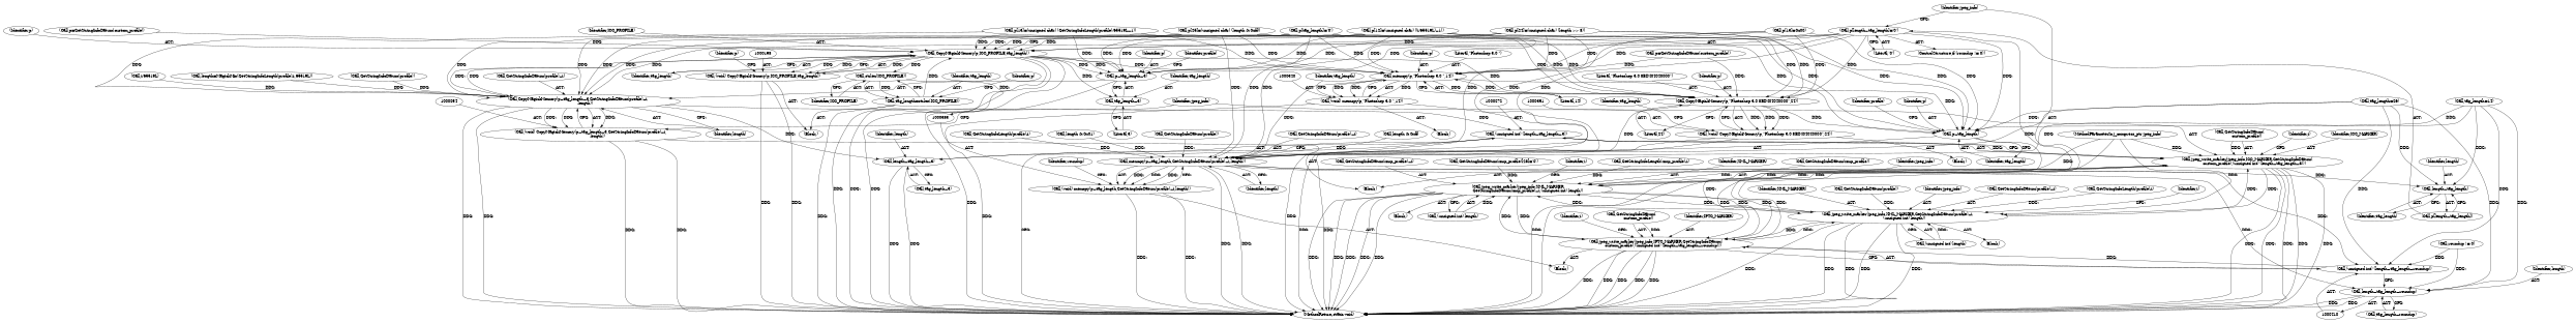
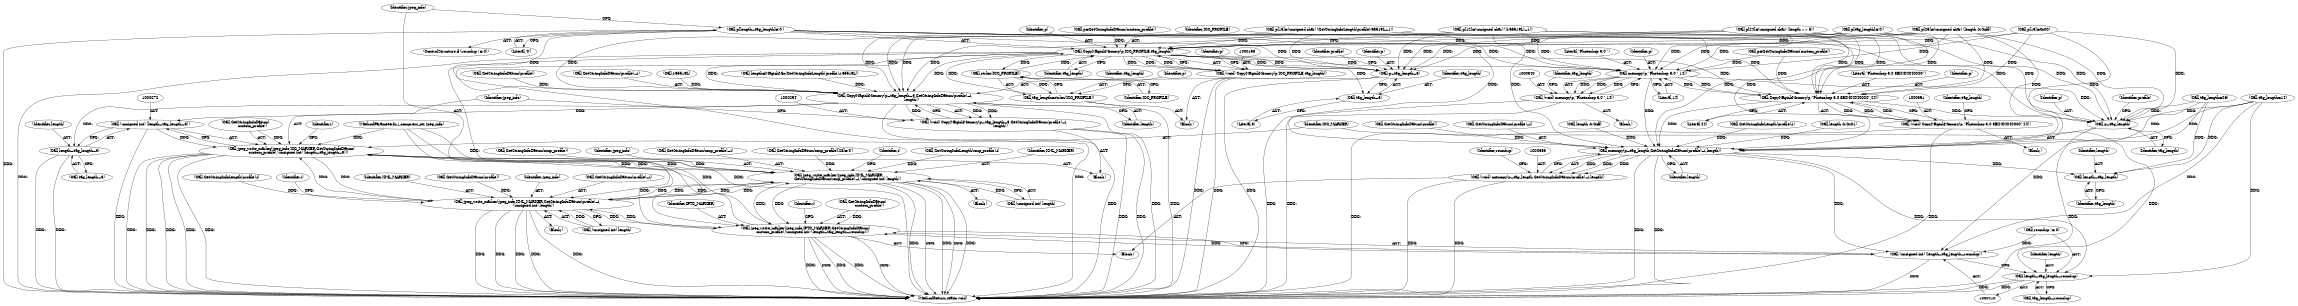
  digraph {
    n1 [label="(Call,p[length+tag_length]='\0')"]
    n2 [label="(Call,CopyMagickMemory(p,ICC_PROFILE,tag_length))"]
    n3 [label="(Call,CopyMagickMemory(p+tag_length+3,GetStringInfoDatum(profile)+i,\n            length))"]
    n4 [label="(Call,p+tag_length+3)"]
    n5 [label="(Call,memcpy(p,\"Photoshop 3.0 \",14))"]
    n6 [label="(Call,CopyMagickMemory(p,\"Photoshop 3.0 8BIM\04\04\0\0\0\0\",24))"]
    n7 [label="(Call,memcpy(p+tag_length,GetStringInfoDatum(profile)+i,length))"]
    n8 [label="(Call,p+tag_length)"]
    n9 [label="(MethodReturn,static void)"]
    n10 [label="(Literal,'\0')"]
    n11 [label="(ControlStructure,if (roundup != 0))"]
    n12 [label="(Call,strlen(ICC_PROFILE))"]
    n13 [label="(Call,(void) CopyMagickMemory(p,ICC_PROFILE,tag_length))"]
    n14 [label="(Call,tag_length+3)"]
    n15 [label="(Identifier,tag_length)"]
    n16 [label="(Call,(void) CopyMagickMemory(p+tag_length+3,GetStringInfoDatum(profile)+i,\n            length))"]
    n17 [label="(Call,(unsigned int) (length+tag_length+3))"]
    n18 [label="(Call,length+tag_length+3)"]
    n19 [label="(Identifier,length)"]
    n20 [label="(Call,(void) memcpy(p,\"Photoshop 3.0 \",14))"]
    n21 [label="(Literal,14)"]
    n22 [label="(Call,(void) CopyMagickMemory(p,\"Photoshop 3.0 8BIM\04\04\0\0\0\0\",24))"]
    n23 [label="(Literal,24)"]
    n24 [label="(Call,(unsigned int) (length+tag_length+roundup))"]
    n25 [label="(Call,(void) memcpy(p+tag_length,GetStringInfoDatum(profile)+i,length))"]
    n26 [label="(Call,length+tag_length)"]
    n27 [label="(Call,length+tag_length+roundup)"]
    n28 [label="(Identifier,length)"]
    n29 [label="(Identifier,tag_length)"]
    n30 [label="(Call,tag_length=strlen(ICC_PROFILE))"]
    n31 [label="(Identifier,ICC_PROFILE)"]
    n32 [label="(Block,)"]
    n33 [label="(Literal,3)"]
    n34 [label="(Block,)"]
    n35 [label="(Call,jpeg_write_marker(jpeg_info,ICC_MARKER,GetStringInfoDatum(\n            custom_profile),(unsigned int) (length+tag_length+3)))"]
    n36 [label="(Call,tag_length+3)"]
    n37 [label="(Call,jpeg_write_marker(jpeg_info,XML_MARKER,GetStringInfoDatum(profile)+i,\n           (unsigned int) length))"]
    n38 [label="(Call,jpeg_write_marker(jpeg_info,IPTC_MARKER,GetStringInfoDatum(\n            custom_profile),(unsigned int) (length+tag_length+roundup)))"]
    n39 [label="(Call,jpeg_write_marker(jpeg_info,XML_MARKER,\n                GetStringInfoDatum(xmp_profile)+i,(unsigned int) length))"]
    n40 [label="(Call,(unsigned int) length)"]
    n41 [label="(Block,)"]
    n42 [label="(Block,)"]
    n43 [label="(Block,)"]
    n44 [label="(Call,(unsigned int) length)"]
    n45 [label="(Block,)"]
    n46 [label="(Block,)"]
-   n47 [label="(Call,p[length+tag_length])"]
    n48 [label="(Identifier,tag_length)"]
    n49 [label="(Call,tag_length+roundup)"]
    1000410
    n51 [label="(Call,p[13]=(unsigned char) (GetStringInfoLength(profile)/65519L+1))"]
    n52 [label="(Call,GetStringInfoDatum(\n            custom_profile))"]
    n53 [label="(Identifier,p)"]
    n54 [label="(Call,length=MagickMin(GetStringInfoLength(profile)-i,65519L))"]
    n55 [label="(Call,GetStringInfoDatum(profile))"]
    n56 [label="(Identifier,tag_length)"]
    n57 [label="(Call,tag_length=26)"]
    n58 [label="(Identifier,p)"]
    n59 [label="(Call,GetStringInfoLength(profile)-i)"]
    n60 [label="(Literal,\"Photoshop 3.0 \")"]
    n61 [label="(Call,p[13]=0x00)"]
    n62 [label="(Identifier,i)"]
    n63 [label="(Call,roundup != 0)"]
    n64 [label="(Call,p[12]=(unsigned char) ((i/65519L)+1))"]
    n65 [label="(Identifier,i)"]
    n66 [label="(Identifier,XML_MARKER)"]
    n67 [label="(Identifier,XML_MARKER)"]
    n68 [label="(Call,length & 0x01)"]
    n69 [label="(Identifier,p)"]
    n70 [label="(Call,GetStringInfoDatum(\n            custom_profile))"]
    n71 [label="(Call,p[tag_length]='\0')"]
    n72 [label="(Call,GetStringInfoDatum(xmp_profile))"]
    n73 [label="(Identifier,tag_length)"]
    n74 [label="(Call,GetStringInfoDatum(profile)+i)"]
    n75 [label="(Identifier,IPTC_MARKER)"]
    n76 [label="(Identifier,jpeg_info)"]
    n77 [label="(Call,GetStringInfoDatum(xmp_profile)+i)"]
    n78 [label="(Call,GetStringInfoDatum(profile))"]
    n79 [label="(Identifier,jpeg_info)"]
    n80 [label="(Identifier,ICC_MARKER)"]
    n81 [label="(Call,GetStringInfoDatum(profile))"]
    n82 [label="(Call,tag_length=14)"]
    n83 [label="(Call,p=GetStringInfoDatum(custom_profile))"]
    n84 [label="(Identifier,roundup)"]
    n85 [label="(Call,GetStringInfoDatum(profile)+i)"]
    n86 [label="(Call,GetStringInfoDatum(xmp_profile)[28]='\0')"]
    n87 [label="(MethodParameterIn,j_compress_ptr jpeg_info)"]
    n88 [label="(Call,p=GetStringInfoDatum(custom_profile))"]
    n89 [label="(Identifier,jpeg_info)"]
    n90 [label="(Call,p[25]=(unsigned char) (length & 0xff))"]
    n91 [label="(Identifier,length)"]
    n92 [label="(Identifier,ICC_PROFILE)"]
    n93 [label="(Identifier,profile)"]
    n94 [label="(Identifier,tag_length)"]
    n95 [label="(Identifier,length)"]
    n96 [label="(Identifier,tag_length)"]
    n97 [label="(Call,i/65519L)"]
    n98 [label="(Identifier,profile)"]
    n99 [label="(Call,GetStringInfoDatum(profile)+i)"]
    n100 [label="(Identifier,p)"]
    n101 [label="(Identifier,length)"]
    n102 [label="(Call,GetStringInfoLength(profile)-i)"]
    n103 [label="(Identifier,i)"]
    n104 [label="(Identifier,p)"]
    n105 [label="(Identifier,i)"]
    n106 [label="(Literal,\"Photoshop 3.0 8BIM\04\04\0\0\0\0\")"]
    n107 [label="(Identifier,p)"]
    n108 [label="(Call,length & 0xff)"]
    n109 [label="(Call,GetStringInfoLength(xmp_profile)-i)"]
    n110 [label="(Call,p[24]=(unsigned char) (length >> 8))"]
    n111 [label="(Identifier,p)"]
    n112 [label="(Identifier,jpeg_info)"]
    1000198
    1000254
    1000272
    1000340
    1000351
    1000383
    n1 -> n2 [label="AST: "]
    n1 -> n3 [label="DDG: "]
    n1 -> n4 [label="DDG: "]
    n1 -> n5 [label="DDG: "]
    n1 -> n6 [label="DDG: "]
    n1 -> n7 [label="DDG: "]
    n1 -> n8 [label="DDG: "]
    n1 -> n9 [label="DDG: "]
    n1 -> n10 [label="CFG: "]
    n1 -> n11 [label="AST: "]
    n2 -> n3 [label="DDG: "]
    n2 -> n3 [label="DDG: "]
    n2 -> n4 [label="DDG: "]
    n2 -> n4 [label="DDG: "]
    n2 -> n5 [label="DDG: "]
    n2 -> n6 [label="DDG: "]
    n2 -> n9 [label="DDG: "]
    n2 -> n9 [label="DDG: "]
    n2 -> n9 [label="DDG: "]
    n2 -> n12 [label="DDG: "]
    n2 -> n13 [label="AST: "]
    n2 -> n13 [label="DDG: "]
    n2 -> n13 [label="DDG: "]
    n2 -> n13 [label="DDG: "]
    n2 -> n14 [label="DDG: "]
    n2 -> n15 [label="CFG: "]
    n3 -> n9 [label="DDG: "]
    n3 -> n9 [label="DDG: "]
    n3 -> n16 [label="AST: "]
    n3 -> n16 [label="DDG: "]
    n3 -> n16 [label="DDG: "]
    n3 -> n16 [label="DDG: "]
    n3 -> n17 [label="DDG: "]
    n3 -> n18 [label="DDG: "]
    n3 -> n19 [label="CFG: "]
    n4 -> n3 [label="AST: "]
    n4 -> n9 [label="DDG: "]
    n4 -> n14 [label="CFG: "]
    n5 -> n6 [label="DDG: "]
    n5 -> n7 [label="DDG: "]
    n5 -> n8 [label="DDG: "]
    n5 -> n20 [label="AST: "]
    n5 -> n20 [label="DDG: "]
    n5 -> n20 [label="DDG: "]
    n5 -> n20 [label="DDG: "]
    n5 -> n21 [label="CFG: "]
    n6 -> n5 [label="DDG: "]
    n6 -> n7 [label="DDG: "]
    n6 -> n8 [label="DDG: "]
    n6 -> n22 [label="AST: "]
    n6 -> n22 [label="DDG: "]
    n6 -> n22 [label="DDG: "]
    n6 -> n22 [label="DDG: "]
    n6 -> n23 [label="CFG: "]
    n7 -> n9 [label="DDG: "]
    n7 -> n9 [label="DDG: "]
    n7 -> n24 [label="DDG: "]
    n7 -> n25 [label="AST: "]
    n7 -> n25 [label="DDG: "]
    n7 -> n25 [label="DDG: "]
    n7 -> n25 [label="DDG: "]
    n7 -> n26 [label="DDG: "]
    n7 -> n27 [label="DDG: "]
    n7 -> n28 [label="CFG: "]
    n8 -> n7 [label="AST: "]
    n8 -> n9 [label="DDG: "]
    n8 -> n29 [label="CFG: "]
    n10 -> n1 [label="AST: "]
-   n12 -> 1000383 [label="DDG: "]
+   n12 -> n2 [label="DDG: "]
    n12 -> n30 [label="AST: "]
    n12 -> n30 [label="DDG: "]
    n12 -> n31 [label="CFG: "]
    n13 -> n2 [label="CFG: "]
    n13 -> n9 [label="DDG: "]
    n13 -> n9 [label="DDG: "]
    n13 -> n32 [label="AST: "]
    n14 -> n4 [label="AST: "]
    n14 -> n33 [label="CFG: "]
    n15 -> n2 [label="AST: "]
    n16 -> n3 [label="CFG: "]
    n16 -> n9 [label="DDG: "]
    n16 -> n9 [label="DDG: "]
    n16 -> n34 [label="AST: "]
-   n17 -> n9 [label="CFG: "]
+   n17 -> n9 [label="DDG: "]
    n17 -> n18 [label="CFG: "]
    n17 -> n35 [label="AST: "]
    n17 -> n35 [label="DDG: "]
    n18 -> n9 [label="DDG: "]
    n18 -> n9 [label="DDG: "]
    n18 -> n17 [label="AST: "]
    n18 -> n36 [label="CFG: "]
    n19 -> n3 [label="AST: "]
    n20 -> n5 [label="CFG: "]
    n20 -> n9 [label="DDG: "]
    n20 -> n9 [label="DDG: "]
    n20 -> n45 [label="AST: "]
    n21 -> n5 [label="AST: "]
    n22 -> n6 [label="CFG: "]
    n22 -> n9 [label="DDG: "]
    n22 -> n9 [label="DDG: "]
    n22 -> n46 [label="AST: "]
    n23 -> n6 [label="AST: "]
+   n24 -> n9 [label="DDG: "]
    n24 -> n27 [label="CFG: "]
    n24 -> n38 [label="AST: "]
    n24 -> n38 [label="DDG: "]
    n25 -> n7 [label="CFG: "]
    n25 -> n9 [label="DDG: "]
    n25 -> n9 [label="DDG: "]
    n25 -> n42 [label="AST: "]
-   n26 -> n47 [label="AST: "]
    n26 -> n48 [label="CFG: "]
    n27 -> n9 [label="DDG: "]
    n27 -> n9 [label="DDG: "]
    n27 -> n49 [label="CFG: "]
    n27 -> 1000410 [label="AST: "]
    n28 -> n7 [label="AST: "]
    n29 -> n8 [label="AST: "]
    n30 -> n2 [label="DDG: "]
    n30 -> n9 [label="DDG: "]
    n30 -> n12 [label="CFG: "]
    n30 -> n32 [label="AST: "]
    n31 -> n12 [label="AST: "]
    n33 -> n14 [label="AST: "]
    n35 -> n9 [label="DDG: "]
    n35 -> n9 [label="DDG: "]
    n35 -> n9 [label="DDG: "]
    n35 -> n9 [label="DDG: "]
    n35 -> n9 [label="DDG: "]
    n35 -> n17 [label="CFG: "]
    n35 -> n34 [label="AST: "]
    n35 -> n37 [label="DDG: "]
    n35 -> n38 [label="DDG: "]
    n35 -> n39 [label="DDG: "]
    n36 -> n18 [label="AST: "]
    n37 -> n9 [label="DDG: "]
    n37 -> n9 [label="DDG: "]
    n37 -> n9 [label="DDG: "]
    n37 -> n9 [label="DDG: "]
    n37 -> n9 [label="DDG: "]
    n37 -> n35 [label="DDG: "]
    n37 -> n38 [label="DDG: "]
    n37 -> n39 [label="DDG: "]
    n37 -> n39 [label="DDG: "]
    n37 -> n40 [label="CFG: "]
    n37 -> n41 [label="AST: "]
    n38 -> n9 [label="DDG: "]
    n38 -> n9 [label="DDG: "]
    n38 -> n9 [label="DDG: "]
    n38 -> n9 [label="DDG: "]
    n38 -> n9 [label="DDG: "]
    n38 -> n24 [label="CFG: "]
    n38 -> n35 [label="DDG: "]
    n38 -> n37 [label="DDG: "]
    n38 -> n39 [label="DDG: "]
    n38 -> n42 [label="AST: "]
    n39 -> n9 [label="DDG: "]
    n39 -> n9 [label="DDG: "]
    n39 -> n9 [label="DDG: "]
    n39 -> n9 [label="DDG: "]
    n39 -> n9 [label="DDG: "]
    n39 -> n35 [label="DDG: "]
    n39 -> n37 [label="DDG: "]
    n39 -> n37 [label="DDG: "]
    n39 -> n38 [label="DDG: "]
    n39 -> n43 [label="AST: "]
    n39 -> n44 [label="CFG: "]
    n40 -> n37 [label="AST: "]
    n40 -> n37 [label="DDG: "]
    n44 -> n39 [label="AST: "]
    n44 -> n39 [label="DDG: "]
-   n47 -> n1 [label="AST: "]
-   n47 -> n26 [label="CFG: "]
    n48 -> n26 [label="AST: "]
    n49 -> n27 [label="AST: "]
    1000410 -> n24 [label="AST: "]
    n51 -> n2 [label="DDG: "]
    n51 -> n3 [label="DDG: "]
    n51 -> n4 [label="DDG: "]
    n51 -> n5 [label="DDG: "]
    n51 -> n6 [label="DDG: "]
    n52 -> n35 [label="AST: "]
    n52 -> n35 [label="DDG: "]
    n53 -> n2 [label="AST: "]
    n54 -> n3 [label="DDG: "]
    n55 -> n3 [label="DDG: "]
    n56 -> n14 [label="AST: "]
    n57 -> n7 [label="DDG: "]
    n57 -> n8 [label="DDG: "]
    n57 -> n24 [label="DDG: "]
    n57 -> n26 [label="DDG: "]
-   n57 -> n27 [label="DDG: "]
+   n80 -> n27 [label="DDG: "]
    n58 -> n4 [label="AST: "]
    n59 -> n7 [label="DDG: "]
    n60 -> n5 [label="AST: "]
    n61 -> n2 [label="DDG: "]
    n61 -> n5 [label="DDG: "]
    n61 -> n6 [label="DDG: "]
    n61 -> n7 [label="DDG: "]
    n61 -> n8 [label="DDG: "]
    n62 -> n35 [label="CFG: "]
    n63 -> n24 [label="DDG: "]
-   n63 -> n27 [label="DDG: "]
+   n63 -> n27 [label="AST: "]
    n64 -> n2 [label="CFG: "]
    n64 -> n3 [label="DDG: "]
    n64 -> n4 [label="DDG: "]
    n64 -> n5 [label="DDG: "]
    n64 -> n6 [label="DDG: "]
    n64 -> n7 [label="DDG: "]
    n64 -> n8 [label="DDG: "]
    n65 -> n38 [label="CFG: "]
    n66 -> n39 [label="AST: "]
    n67 -> n37 [label="AST: "]
    n68 -> n7 [label="DDG: "]
    n69 -> n13 [label="CFG: "]
    n70 -> n38 [label="AST: "]
    n70 -> n38 [label="DDG: "]
    n71 -> n2 [label="DDG: "]
    n71 -> n3 [label="DDG: "]
    n71 -> n4 [label="DDG: "]
    n71 -> n5 [label="DDG: "]
    n71 -> n6 [label="DDG: "]
    n71 -> n7 [label="DDG: "]
    n71 -> n8 [label="DDG: "]
    n72 -> n39 [label="DDG: "]
    n73 -> n30 [label="AST: "]
    n74 -> n3 [label="AST: "]
    n75 -> n38 [label="AST: "]
    n76 -> n39 [label="AST: "]
    n77 -> n39 [label="AST: "]
    n78 -> n37 [label="DDG: "]
    n79 -> n37 [label="AST: "]
    n80 -> n35 [label="AST: "]
    n81 -> n7 [label="DDG: "]
    n82 -> n7 [label="DDG: "]
    n82 -> n8 [label="DDG: "]
    n82 -> n24 [label="DDG: "]
    n82 -> n26 [label="DDG: "]
    n82 -> n27 [label="DDG: "]
    n83 -> n5 [label="DDG: "]
    n83 -> n6 [label="DDG: "]
    n84 -> n25 [label="CFG: "]
    n85 -> n37 [label="AST: "]
    n86 -> n39 [label="DDG: "]
    n87 -> n35 [label="DDG: "]
    n87 -> n37 [label="DDG: "]
    n87 -> n38 [label="DDG: "]
    n87 -> n39 [label="DDG: "]
    n88 -> n2 [label="DDG: "]
    n89 -> n16 [label="CFG: "]
    n89 -> n35 [label="AST: "]
    n90 -> n2 [label="DDG: "]
    n90 -> n3 [label="DDG: "]
    n90 -> n4 [label="DDG: "]
    n90 -> n5 [label="DDG: "]
    n90 -> n6 [label="DDG: "]
    n90 -> n7 [label="DDG: "]
    n90 -> n8 [label="DDG: "]
    n91 -> n27 [label="AST: "]
    n92 -> n2 [label="AST: "]
    n93 -> n8 [label="CFG: "]
    n94 -> n20 [label="CFG: "]
    n95 -> n26 [label="AST: "]
    n96 -> n22 [label="CFG: "]
    n97 -> n3 [label="DDG: "]
    n98 -> n4 [label="CFG: "]
    n99 -> n7 [label="AST: "]
    n100 -> n30 [label="CFG: "]
    n101 -> n18 [label="AST: "]
    n102 -> n37 [label="DDG: "]
    n103 -> n37 [label="CFG: "]
    n104 -> n8 [label="AST: "]
    n105 -> n39 [label="CFG: "]
    n106 -> n6 [label="AST: "]
    n107 -> n5 [label="AST: "]
    n108 -> n7 [label="DDG: "]
    n109 -> n39 [label="DDG: "]
    n110 -> n2 [label="DDG: "]
    n110 -> n3 [label="DDG: "]
    n110 -> n4 [label="DDG: "]
    n110 -> n5 [label="DDG: "]
    n110 -> n6 [label="DDG: "]
    n110 -> n7 [label="DDG: "]
    n110 -> n8 [label="DDG: "]
    n111 -> n6 [label="AST: "]
    n112 -> n1 [label="CFG: "]
    n112 -> n38 [label="AST: "]
    1000198 -> n13 [label="AST: "]
    1000254 -> n16 [label="AST: "]
    1000272 -> n17 [label="AST: "]
    1000340 -> n20 [label="AST: "]
    1000351 -> n22 [label="AST: "]
    1000383 -> n25 [label="AST: "]
  }
